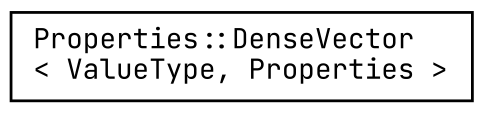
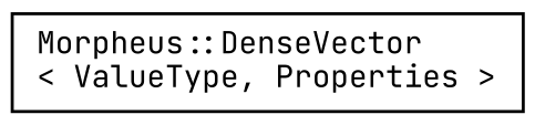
  digraph {
    rankdir=LR
    fontname="JetBrains Mono"
-   n1 [color=black fillcolor=white fontname="JetBrains Mono" fontsize=10 height=0.2 label="Properties::DenseVector\l\< ValueType, Properties \>" shape=record style=filled width=0.4]
+   n1 [color=black fillcolor=white fontname="JetBrains Mono" fontsize=10 height=0.2 label="Morpheus::DenseVector\l\< ValueType, Properties \>" shape=record style=filled width=0.4]
  }
